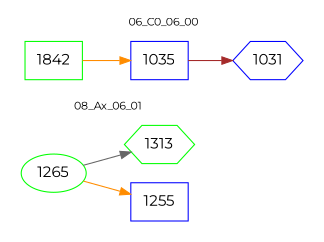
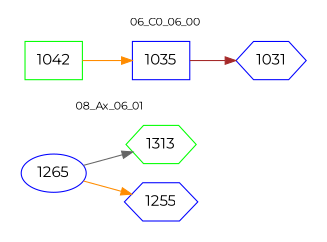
  digraph {
    fontname=Montserrat
    rankdir=LR
    node [color=blue fontname=Montserrat shape=hexagon]
    edge [color=darkorange fontname=Montserrat]
-   n1 [color=green label=1265 shape=ellipse]
-   n2 [label=1255 shape=box]
+   n1 [label=1265 shape=ellipse]
+   n2 [label=1255]
    n3 [color=green label=1313]
    n4 [label=1035 shape=box]
    n5 [label=1031]
-   n6 [color=green label=1842 shape=box]
+   n6 [color=green label=1042 shape=box]
    subgraph cluster_1 {
      color=white
      fontsize=10
      label="08_Ax_06_01"
      n1
      n2
      n3
    }
    subgraph cluster_2 {
      color=white
      fontsize=10
      label="06_C0_06_00"
      n4
      n5
      n6
    }
    n1 -> n2
    n1 -> n3 [color=gray40]
    n4 -> n5 [color=brown]
    n6 -> n4
  }
